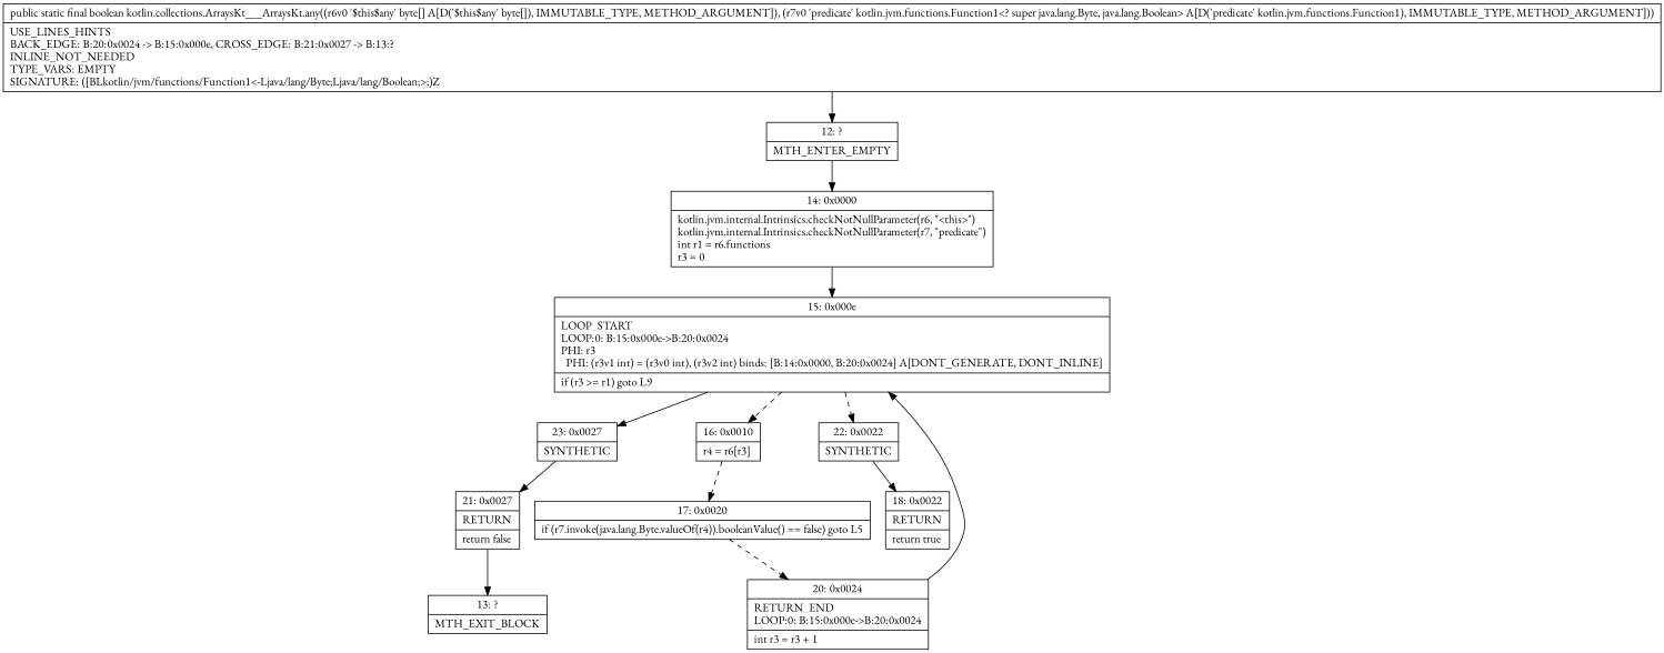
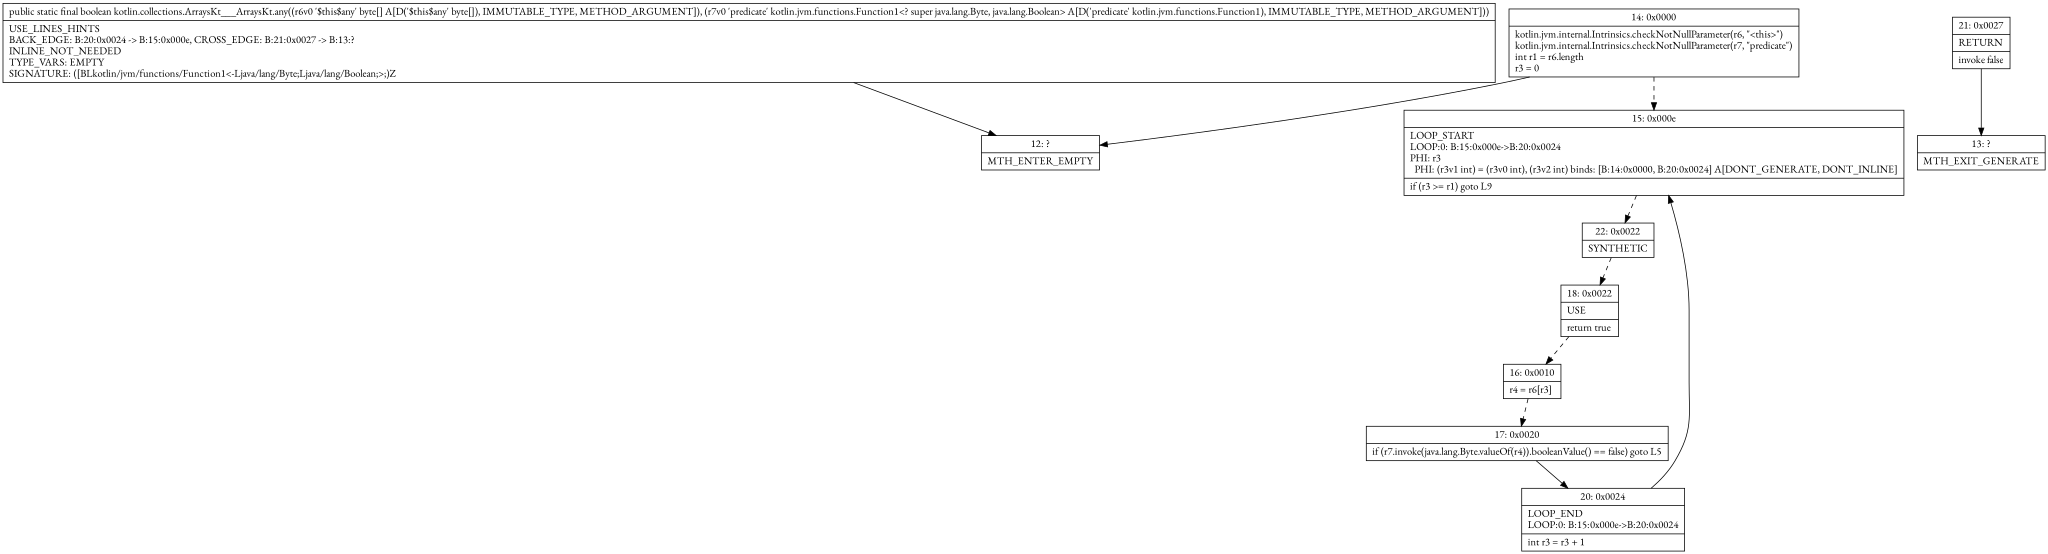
  digraph {
    fontname="EB Garamond"
    node [fontname="EB Garamond" shape=record]
    edge [fontname="EB Garamond"]
    n1 [label="{12\:\ ?|MTH_ENTER_EMPTY\l}"]
-   n2 [label="{14\:\ 0x0000|kotlin.jvm.internal.Intrinsics.checkNotNullParameter(r6, \"\<this\>\")\lkotlin.jvm.internal.Intrinsics.checkNotNullParameter(r7, \"predicate\")\lint r1 = r6.functions\lr3 = 0\l}"]
+   n2 [label="{14\:\ 0x0000|kotlin.jvm.internal.Intrinsics.checkNotNullParameter(r6, \"\<this\>\")\lkotlin.jvm.internal.Intrinsics.checkNotNullParameter(r7, \"predicate\")\lint r1 = r6.length\lr3 = 0\l}"]
    n3 [label="{15\:\ 0x000e|LOOP_START\lLOOP:0: B:15:0x000e\-\>B:20:0x0024\lPHI: r3 \l  PHI: (r3v1 int) = (r3v0 int), (r3v2 int) binds: [B:14:0x0000, B:20:0x0024] A[DONT_GENERATE, DONT_INLINE]\l|if (r3 \>= r1) goto L9\l}"]
    n4 [label="{16\:\ 0x0010|r4 = r6[r3]\l}"]
-   n5 [label="{23\:\ 0x0027|SYNTHETIC\l}"]
    n6 [label="{22\:\ 0x0022|SYNTHETIC\l}"]
    n7 [label="{17\:\ 0x0020|if (r7.invoke(java.lang.Byte.valueOf(r4)).booleanValue() == false) goto L5\l}"]
-   n8 [label="{21\:\ 0x0027|RETURN\l|return false\l}"]
-   n9 [label="{20\:\ 0x0024|RETURN_END\lLOOP:0: B:15:0x000e\-\>B:20:0x0024\l|int r3 = r3 + 1\l}"]
-   n10 [label="{18\:\ 0x0022|RETURN\l|return true\l}"]
-   n11 [label="{13\:\ ?|MTH_EXIT_BLOCK\l}"]
+   n8 [label="{21\:\ 0x0027|RETURN\l|invoke false\l}"]
+   n9 [label="{20\:\ 0x0024|LOOP_END\lLOOP:0: B:15:0x000e\-\>B:20:0x0024\l|int r3 = r3 + 1\l}"]
+   n10 [label="{18\:\ 0x0022|USE\l|return true\l}"]
+   n11 [label="{13\:\ ?|MTH_EXIT_GENERATE\l}"]
    n12 [label="{public static final boolean kotlin.collections.ArraysKt___ArraysKt.any((r6v0 '$this$any' byte[] A[D('$this$any' byte[]), IMMUTABLE_TYPE, METHOD_ARGUMENT]), (r7v0 'predicate' kotlin.jvm.functions.Function1\<? super java.lang.Byte, java.lang.Boolean\> A[D('predicate' kotlin.jvm.functions.Function1), IMMUTABLE_TYPE, METHOD_ARGUMENT]))  | USE_LINES_HINTS\lBACK_EDGE: B:20:0x0024 \-\> B:15:0x000e, CROSS_EDGE: B:21:0x0027 \-\> B:13:?\lINLINE_NOT_NEEDED\lTYPE_VARS: EMPTY\lSIGNATURE: ([BLkotlin\/jvm\/functions\/Function1\<\-Ljava\/lang\/Byte;Ljava\/lang\/Boolean;\>;)Z\l}"]
-   n1 -> n2
-   n2 -> n3
-   n3 -> n4 [style=dashed]
-   n3 -> n5
+   n2 -> n1
+   n2 -> n3 [style=dashed]
+   n10 -> n4 [style=dashed]
    n3 -> n6 [style=dashed]
    n4 -> n7 [style=dashed]
-   n5 -> n8
-   n6 -> n10
-   n7 -> n9 [style=dashed]
+   n6 -> n10 [style=dashed]
+   n7 -> n9
    n8 -> n11
    n9 -> n3
    n12 -> n1
  }
